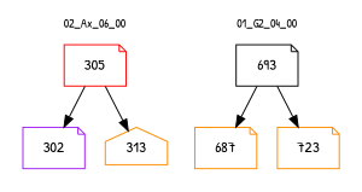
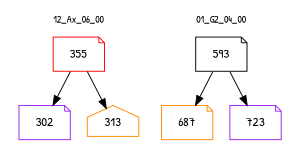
  digraph {
    fontname="Patrick Hand"
    node [color=purple fontname="Patrick Hand" shape=note]
    edge [color=black fontname="Patrick Hand"]
-   n1 [color=red label=305]
+   n1 [color=red label=355]
    n2 [label=302]
    n3 [color=darkorange label=313 shape=house]
-   n4 [color=black label=693]
+   n4 [color=black label=593]
    n5 [color=darkorange label=687]
-   n6 [color=darkorange label=723]
+   n6 [label=723]
    subgraph cluster_1 {
      color=white
      fontsize=10
-     label="02_Ax_06_00"
+     label="12_Ax_06_00"
      n1
      n2
      n3
    }
    subgraph cluster_2 {
      color=white
      fontsize=10
      label="01_G2_04_00"
      n4
      n5
      n6
    }
    n1 -> n2
    n1 -> n3
    n4 -> n5
    n4 -> n6
  }
